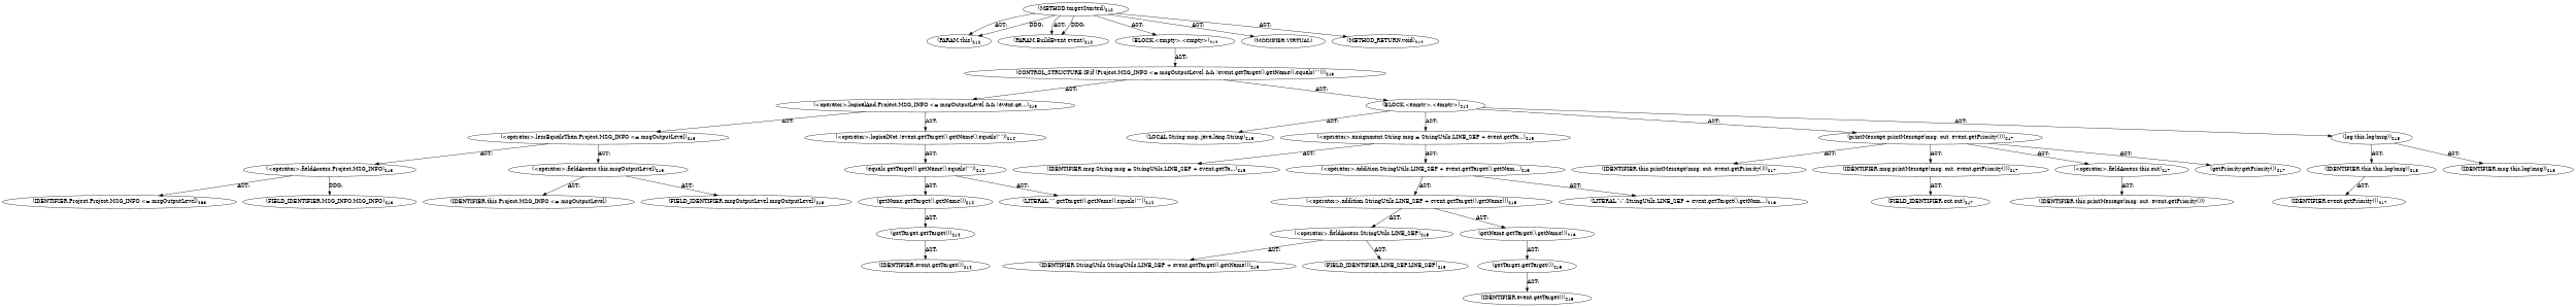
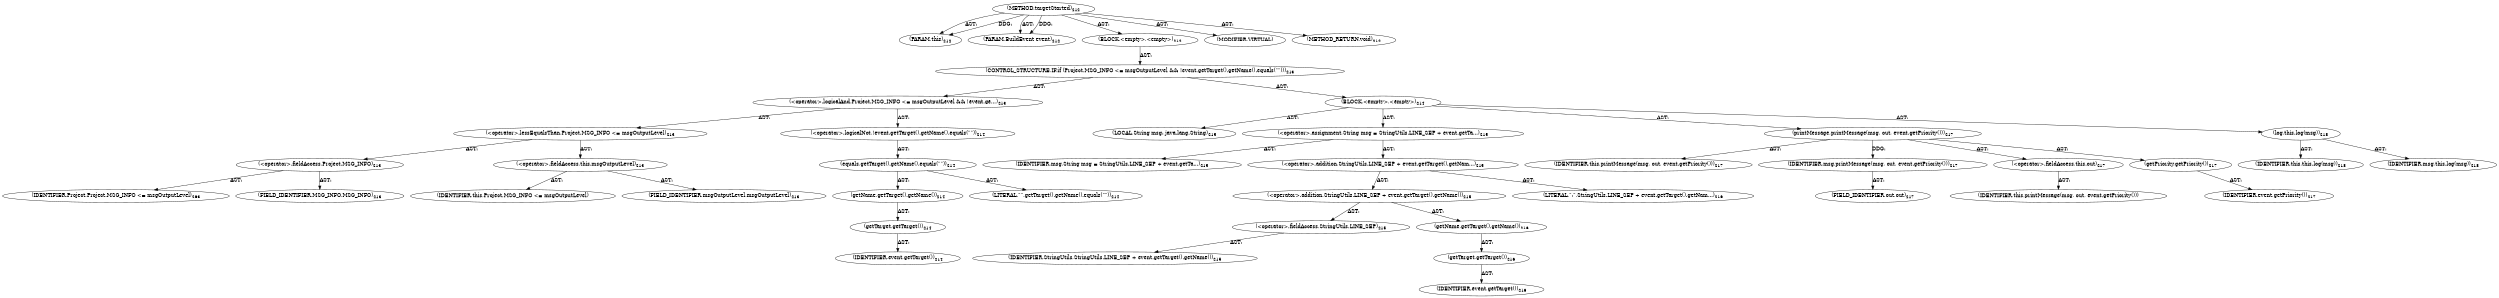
  digraph {
    n1 [label=<(METHOD,targetStarted)<SUB>212</SUB>>]
    n2 [label=<(PARAM,this)<SUB>212</SUB>>]
    n3 [label=<(PARAM,BuildEvent event)<SUB>212</SUB>>]
    n4 [label=<(BLOCK,&lt;empty&gt;,&lt;empty&gt;)<SUB>212</SUB>>]
    n5 [label=<(MODIFIER,VIRTUAL)>]
    n6 [label=<(METHOD_RETURN,void)<SUB>212</SUB>>]
    n7 [label=<(CONTROL_STRUCTURE,IF,if (Project.MSG_INFO &lt;= msgOutputLevel &amp;&amp; !event.getTarget().getName().equals(&quot;&quot;)))<SUB>213</SUB>>]
    n8 [label=<(&lt;operator&gt;.logicalAnd,Project.MSG_INFO &lt;= msgOutputLevel &amp;&amp; !event.ge...)<SUB>213</SUB>>]
    n9 [label=<(BLOCK,&lt;empty&gt;,&lt;empty&gt;)<SUB>214</SUB>>]
    n10 [label=<(&lt;operator&gt;.lessEqualsThan,Project.MSG_INFO &lt;= msgOutputLevel)<SUB>213</SUB>>]
    n11 [label=<(&lt;operator&gt;.logicalNot,!event.getTarget().getName().equals(&quot;&quot;))<SUB>214</SUB>>]
    n12 [label=<(LOCAL,String msg: java.lang.String)<SUB>215</SUB>>]
    n13 [label=<(&lt;operator&gt;.assignment,String msg = StringUtils.LINE_SEP + event.getTa...)<SUB>215</SUB>>]
    n14 [label=<(printMessage,printMessage(msg, out, event.getPriority()))<SUB>217</SUB>>]
    n15 [label=<(log,this.log(msg))<SUB>218</SUB>>]
    n16 [label=<(&lt;operator&gt;.fieldAccess,Project.MSG_INFO)<SUB>213</SUB>>]
    n17 [label=<(&lt;operator&gt;.fieldAccess,this.msgOutputLevel)<SUB>213</SUB>>]
    n18 [label=<(equals,getTarget().getName().equals(&quot;&quot;))<SUB>214</SUB>>]
    n19 [label=<(IDENTIFIER,Project,Project.MSG_INFO &lt;= msgOutputLevel)<SUB>263</SUB>>]
    n20 [label=<(FIELD_IDENTIFIER,MSG_INFO,MSG_INFO)<SUB>213</SUB>>]
    n21 [label=<(IDENTIFIER,this,Project.MSG_INFO &lt;= msgOutputLevel)>]
    n22 [label=<(FIELD_IDENTIFIER,msgOutputLevel,msgOutputLevel)<SUB>213</SUB>>]
    n23 [label=<(getName,getTarget().getName())<SUB>214</SUB>>]
    n24 [label=<(LITERAL,&quot;&quot;,getTarget().getName().equals(&quot;&quot;))<SUB>214</SUB>>]
    n25 [label=<(getTarget,getTarget())<SUB>214</SUB>>]
    n26 [label=<(IDENTIFIER,event,getTarget())<SUB>214</SUB>>]
    n27 [label=<(IDENTIFIER,msg,String msg = StringUtils.LINE_SEP + event.getTa...)<SUB>215</SUB>>]
    n28 [label=<(&lt;operator&gt;.addition,StringUtils.LINE_SEP + event.getTarget().getNam...)<SUB>215</SUB>>]
    n29 [label=<(IDENTIFIER,this,printMessage(msg, out, event.getPriority()))<SUB>217</SUB>>]
    n30 [label=<(IDENTIFIER,msg,printMessage(msg, out, event.getPriority()))<SUB>217</SUB>>]
    n31 [label=<(&lt;operator&gt;.fieldAccess,this.out)<SUB>217</SUB>>]
    n32 [label=<(getPriority,getPriority())<SUB>217</SUB>>]
    n33 [label=<(IDENTIFIER,this,this.log(msg))<SUB>218</SUB>>]
    n34 [label=<(IDENTIFIER,msg,this.log(msg))<SUB>218</SUB>>]
    n35 [label=<(&lt;operator&gt;.addition,StringUtils.LINE_SEP + event.getTarget().getName())<SUB>215</SUB>>]
    n36 [label=<(LITERAL,&quot;:&quot;,StringUtils.LINE_SEP + event.getTarget().getNam...)<SUB>216</SUB>>]
    n37 [label=<(&lt;operator&gt;.fieldAccess,StringUtils.LINE_SEP)<SUB>215</SUB>>]
    n38 [label=<(getName,getTarget().getName())<SUB>216</SUB>>]
    n39 [label=<(IDENTIFIER,StringUtils,StringUtils.LINE_SEP + event.getTarget().getName())<SUB>215</SUB>>]
-   n40 [label=<(FIELD_IDENTIFIER,LINE_SEP,LINE_SEP)<SUB>215</SUB>>]
    n41 [label=<(getTarget,getTarget())<SUB>216</SUB>>]
    n42 [label=<(IDENTIFIER,event,getTarget())<SUB>216</SUB>>]
    n43 [label=<(FIELD_IDENTIFIER,out,out)<SUB>217</SUB>>]
    n44 [label=<(IDENTIFIER,this,printMessage(msg, out, event.getPriority()))>]
    n45 [label=<(IDENTIFIER,event,getPriority())<SUB>217</SUB>>]
    n1 -> n2 [label="AST: "]
    n1 -> n2 [label="DDG: "]
    n1 -> n3 [label="AST: "]
    n1 -> n3 [label="DDG: "]
    n1 -> n4 [label="AST: "]
    n1 -> n5 [label="AST: "]
    n1 -> n6 [label="AST: "]
    n4 -> n7 [label="AST: "]
    n7 -> n8 [label="AST: "]
    n7 -> n9 [label="AST: "]
    n8 -> n10 [label="AST: "]
    n8 -> n11 [label="AST: "]
    n9 -> n12 [label="AST: "]
    n9 -> n13 [label="AST: "]
    n9 -> n14 [label="AST: "]
    n9 -> n15 [label="AST: "]
    n10 -> n16 [label="AST: "]
    n10 -> n17 [label="AST: "]
    n11 -> n18 [label="AST: "]
    n13 -> n27 [label="AST: "]
    n13 -> n28 [label="AST: "]
    n14 -> n29 [label="AST: "]
-   n14 -> n30 [label="AST: "]
+   n14 -> n30 [label="DDG: "]
    n14 -> n31 [label="AST: "]
    n14 -> n32 [label="AST: "]
    n15 -> n33 [label="AST: "]
    n15 -> n34 [label="AST: "]
    n16 -> n19 [label="AST: "]
-   n16 -> n20 [label="DDG: "]
+   n16 -> n20 [label="AST: "]
    n17 -> n21 [label="AST: "]
    n17 -> n22 [label="AST: "]
    n18 -> n23 [label="AST: "]
    n18 -> n24 [label="AST: "]
    n23 -> n25 [label="AST: "]
    n25 -> n26 [label="AST: "]
    n28 -> n35 [label="AST: "]
    n28 -> n36 [label="AST: "]
    n30 -> n43 [label="AST: "]
    n31 -> n44 [label="AST: "]
-   n33 -> n45 [label="AST: "]
+   n32 -> n45 [label="AST: "]
    n35 -> n37 [label="AST: "]
    n35 -> n38 [label="AST: "]
    n37 -> n39 [label="AST: "]
-   n37 -> n40 [label="AST: "]
    n38 -> n41 [label="AST: "]
    n41 -> n42 [label="AST: "]
  }
